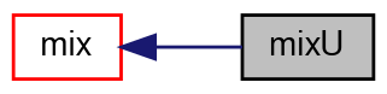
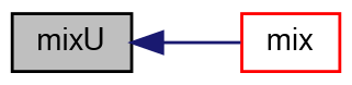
  digraph {
    rankdir=LR
    node [fontname=FreeSans fontsize=10 shape=record]
    n1 [color=black fillcolor=grey75 fontcolor=black height=0.2 label=mixU style=filled width=0.4]
    n2 [color=red height=0.2 label=mix width=0.4]
-   n2 -> n1 [color=midnightblue dir=back fontname=FreeSans fontsize=10 labelfontname=FreeSans labelfontsize=10 style=solid]
+   n1 -> n2 [color=midnightblue dir=back fontname=FreeSans fontsize=10 labelfontname=FreeSans labelfontsize=10 style=solid]
  }
